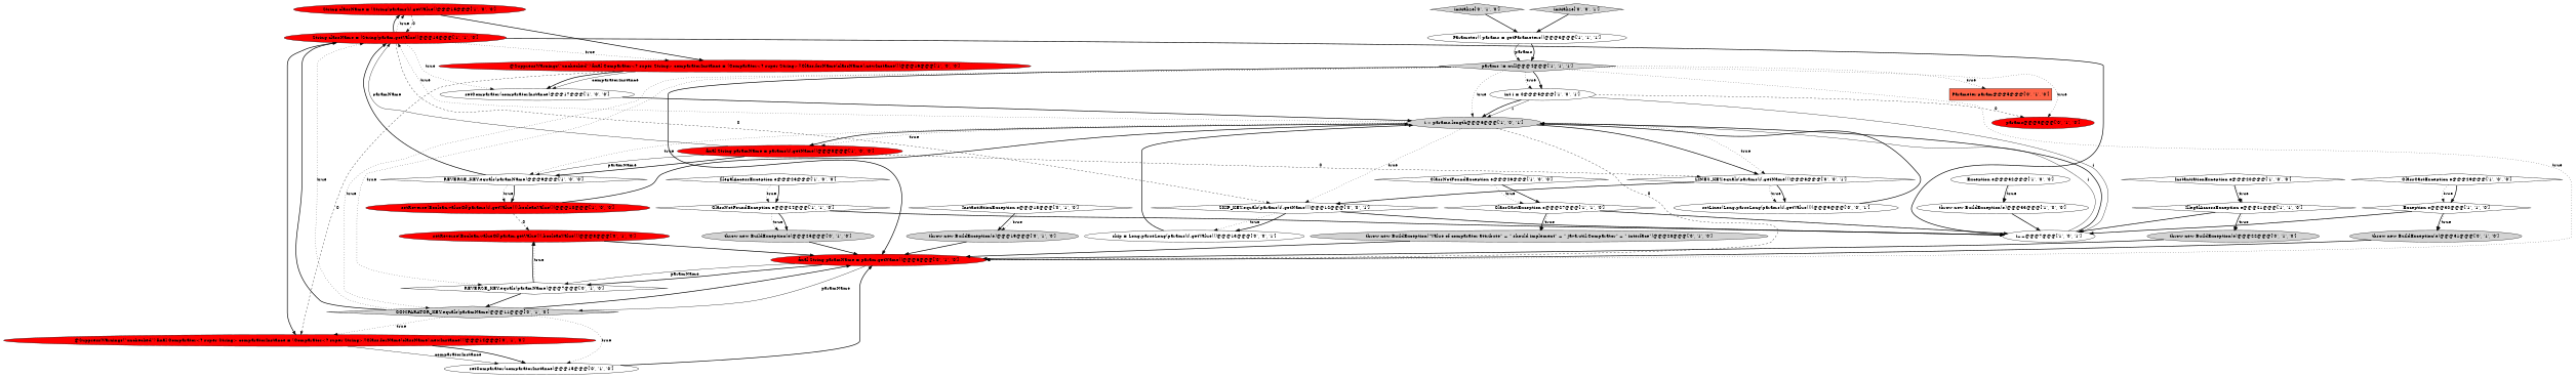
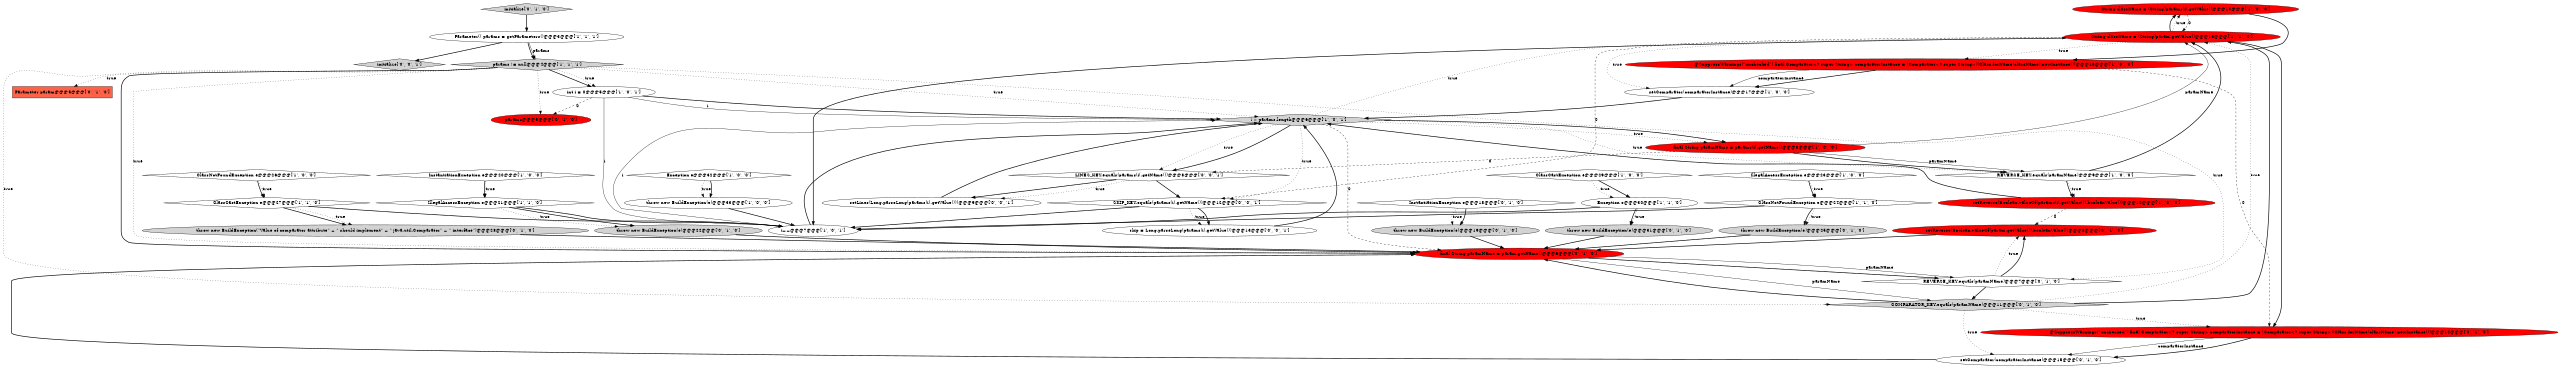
  digraph {
    node [fillcolor=white shape=ellipse style=filled]
    edge [style=bold]
    n1 [fillcolor=red label="String className = (String)params(i(.getValue()@@@15@@@['1', '0', '0']"]
    n2 [fillcolor=red label="String className = (String)param.getValue()@@@13@@@['1', '1', '0']"]
    n3 [fillcolor=red label="@SuppressWarnings(\"unchecked\") final Comparator<? super String> comparatorInstance = (Comparator<? super String>)(Class.forName(className).newInstance())@@@16@@@['1', '0', '0']"]
    n4 [label="i++@@@7@@@['1', '0', '1']"]
    n5 [label="SKIP_KEY.equals(params(i(.getName())@@@12@@@['0', '0', '1']" shape=diamond]
    n6 [fillcolor=red label="@SuppressWarnings(\"unchecked\") final Comparator<? super String> comparatorInstance = (Comparator<? super String>)(Class.forName(className).newInstance())@@@14@@@['0', '1', '0']"]
    n7 [label="setComparator(comparatorInstance)@@@17@@@['1', '0', '0']"]
    n8 [label="ClassCastException e@@@27@@@['1', '1', '0']" shape=diamond]
    n9 [fillcolor=lightgray label="throw new BuildException(\"Value of comparator attribute\" + \" should implement\" + \" java.util.Comparator\" + \" interface\")@@@28@@@['0', '1', '0']"]
    n10 [fillcolor=red label="final String paramName = param.getName()@@@6@@@['0', '1', '0']"]
-   n11 [fillcolor=lightgray label="i < params.length@@@6@@@['1', '0', '1']"]
+   n11 [fillcolor=lightgray label="i < params.length@@@6@@@['1', '0', '1']" shape=diamond]
    n12 [label="REVERSE_KEY.equals(paramName)@@@7@@@['0', '1', '0']" shape=diamond]
    n13 [fillcolor=red label="setReverse(Boolean.valueOf(param.getValue()).booleanValue())@@@8@@@['0', '1', '0']"]
    n14 [fillcolor=lightgray label="COMPARATOR_KEY.equals(paramName)@@@11@@@['0', '1', '0']" shape=diamond]
    n15 [label="setComparator(comparatorInstance)@@@15@@@['0', '1', '0']"]
    n16 [label="setLines(Long.parseLong(params(i(.getValue()))@@@9@@@['0', '0', '1']"]
    n17 [fillcolor=red label="final String paramName = params(i(.getName()@@@8@@@['1', '0', '0']"]
    n18 [label="LINES_KEY.equals(params(i(.getName())@@@8@@@['0', '0', '1']" shape=diamond]
    n19 [label="REVERSE_KEY.equals(paramName)@@@9@@@['1', '0', '0']" shape=diamond]
    n20 [label="skip = Long.parseLong(params(i(.getValue())@@@13@@@['0', '0', '1']"]
    n21 [fillcolor=red label="setReverse(Boolean.valueOf(params(i(.getValue()).booleanValue())@@@10@@@['1', '0', '0']"]
    n22 [label="InstantiationException e@@@18@@@['0', '1', '0']" shape=diamond]
    n23 [fillcolor=lightgray label="throw new BuildException(e)@@@19@@@['0', '1', '0']"]
    n24 [label="InstantiationException e@@@20@@@['1', '0', '0']" shape=diamond]
    n25 [label="IllegalAccessException e@@@21@@@['1', '1', '0']" shape=diamond]
    n26 [fillcolor=lightgray label="throw new BuildException(e)@@@22@@@['0', '1', '0']"]
    n27 [fillcolor=tomato label="Parameter param@@@5@@@['0', '1', '0']" shape=box]
    n28 [fillcolor=lightgray label="throw new BuildException(e)@@@31@@@['0', '1', '0']"]
    n29 [label="ClassCastException e@@@29@@@['1', '0', '0']" shape=diamond]
-   n30 [label="Exception e@@@30@@@['1', '1', '0']" shape=diamond]
+   n30 [label="Exception e@@@30@@@['1', '1', '0']"]
    n31 [fillcolor=lightgray label="initialize['0', '1', '0']" shape=diamond]
    n32 [label="Parameter(( params = getParameters()@@@3@@@['1', '1', '1']"]
    n33 [fillcolor=lightgray label="params != null@@@4@@@['1', '1', '1']" shape=diamond]
    n34 [label="ClassNotFoundException e@@@26@@@['1', '0', '0']" shape=diamond]
    n35 [label="ClassNotFoundException e@@@24@@@['1', '1', '0']" shape=diamond]
    n36 [fillcolor=lightgray label="throw new BuildException(e)@@@25@@@['0', '1', '0']"]
    n37 [fillcolor=lightgray label="initialize['0', '0', '1']" shape=diamond]
    n38 [fillcolor=red label="params@@@5@@@['0', '1', '0']"]
    n39 [label="IllegalAccessException e@@@23@@@['1', '0', '0']" shape=diamond]
    n40 [label="int i = 0@@@5@@@['1', '0', '1']"]
-   n41 [label="Exception e@@@32@@@['1', '0', '0']"]
+   n41 [label="Exception e@@@32@@@['1', '0', '0']" shape=diamond]
    n42 [label="throw new BuildException(e)@@@33@@@['1', '0', '0']"]
    n1 -> n2 [label=0 style=dashed]
    n1 -> n3
    n2 -> n1
    n2 -> n1 [label=true style=dotted]
    n2 -> n3 [label=true style=dotted]
    n2 -> n4
    n2 -> n5 [label=0 style=dashed]
    n2 -> n6
    n2 -> n7 [label=true style=dotted]
    n3 -> n6 [label=0 style=dashed]
    n3 -> n7
    n3 -> n7 [label=comparatorInstance style=solid]
    n4 -> n11 [label=i style=solid]
    n4 -> n11
    n5 -> n4
    n5 -> n20 [label=true style=dotted]
    n5 -> n20
    n6 -> n15 [label=comparatorInstance style=solid]
    n6 -> n15
    n7 -> n11
    n8 -> n4
    n8 -> n9
    n8 -> n9 [label=true style=dotted]
    n9 -> n10
    n10 -> n12 [label=paramName style=solid]
    n10 -> n12
    n10 -> n14 [label=paramName style=solid]
    n11 -> n2 [label=true style=dotted]
    n11 -> n5 [label=true style=dotted]
    n11 -> n10 [label=0 style=dashed]
    n11 -> n17 [label=true style=dotted]
    n11 -> n17
    n11 -> n18 [label=true style=dotted]
    n11 -> n18
    n11 -> n19 [label=true style=dotted]
    n12 -> n13 [label=true style=dotted]
    n12 -> n13
    n12 -> n14
    n13 -> n10
    n14 -> n2
    n14 -> n2 [label=true style=dotted]
    n14 -> n6 [label=true style=dotted]
    n14 -> n10
    n14 -> n15 [label=true style=dotted]
    n15 -> n10
    n16 -> n11
    n17 -> n2 [label=paramName style=solid]
    n17 -> n18 [label=0 style=dashed]
    n17 -> n19
    n17 -> n19 [label=paramName style=solid]
    n18 -> n5
    n18 -> n16 [label=true style=dotted]
    n18 -> n16
    n19 -> n2
    n19 -> n21 [label=true style=dotted]
    n19 -> n21
    n20 -> n11
    n21 -> n11
    n21 -> n13 [label=0 style=dashed]
    n22 -> n23
    n22 -> n23 [label=true style=dotted]
    n23 -> n10
    n24 -> n25 [label=true style=dotted]
    n24 -> n25
    n25 -> n4
    n25 -> n26 [label=true style=dotted]
    n25 -> n26
    n26 -> n10
    n28 -> n10
    n29 -> n30
    n29 -> n30 [label=true style=dotted]
    n30 -> n4
    n30 -> n28 [label=true style=dotted]
    n30 -> n28
    n31 -> n32
    n32 -> n33
    n32 -> n33 [label=params style=solid]
    n33 -> n10
    n33 -> n10 [label=true style=dotted]
    n33 -> n11 [label=true style=dotted]
    n33 -> n12 [label=true style=dotted]
    n33 -> n14 [label=true style=dotted]
    n33 -> n27 [label=true style=dotted]
    n33 -> n38 [label=true style=dotted]
    n33 -> n40
    n33 -> n40 [label=true style=dotted]
    n34 -> n8
    n34 -> n8 [label=true style=dotted]
    n35 -> n4
    n35 -> n36 [label=true style=dotted]
    n35 -> n36
    n36 -> n10
-   n37 -> n32
+   n32 -> n37
    n39 -> n35
    n39 -> n35 [label=true style=dotted]
    n40 -> n4 [label=i style=solid]
    n40 -> n11 [label=i style=solid]
    n40 -> n11
    n40 -> n38 [label=0 style=dashed]
    n41 -> n42 [label=true style=dotted]
    n41 -> n42
    n42 -> n4
  }
